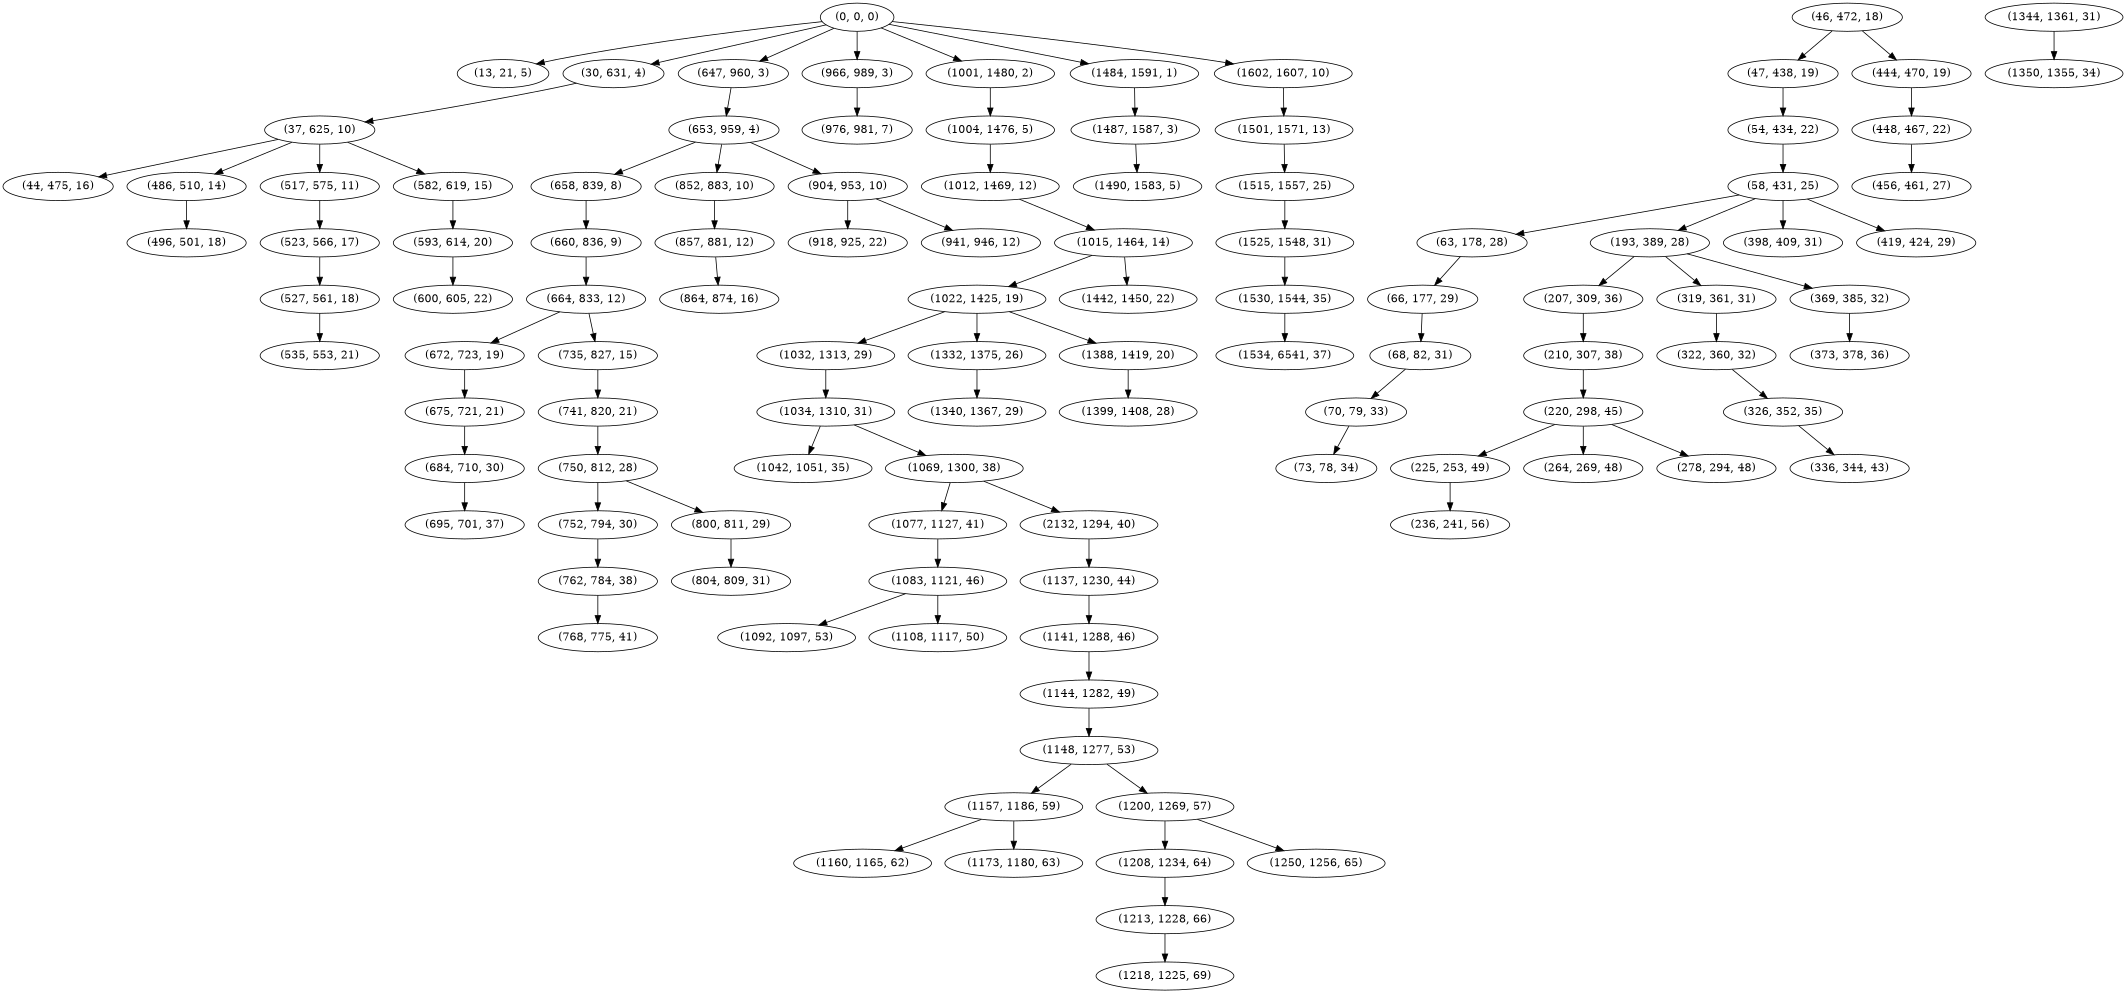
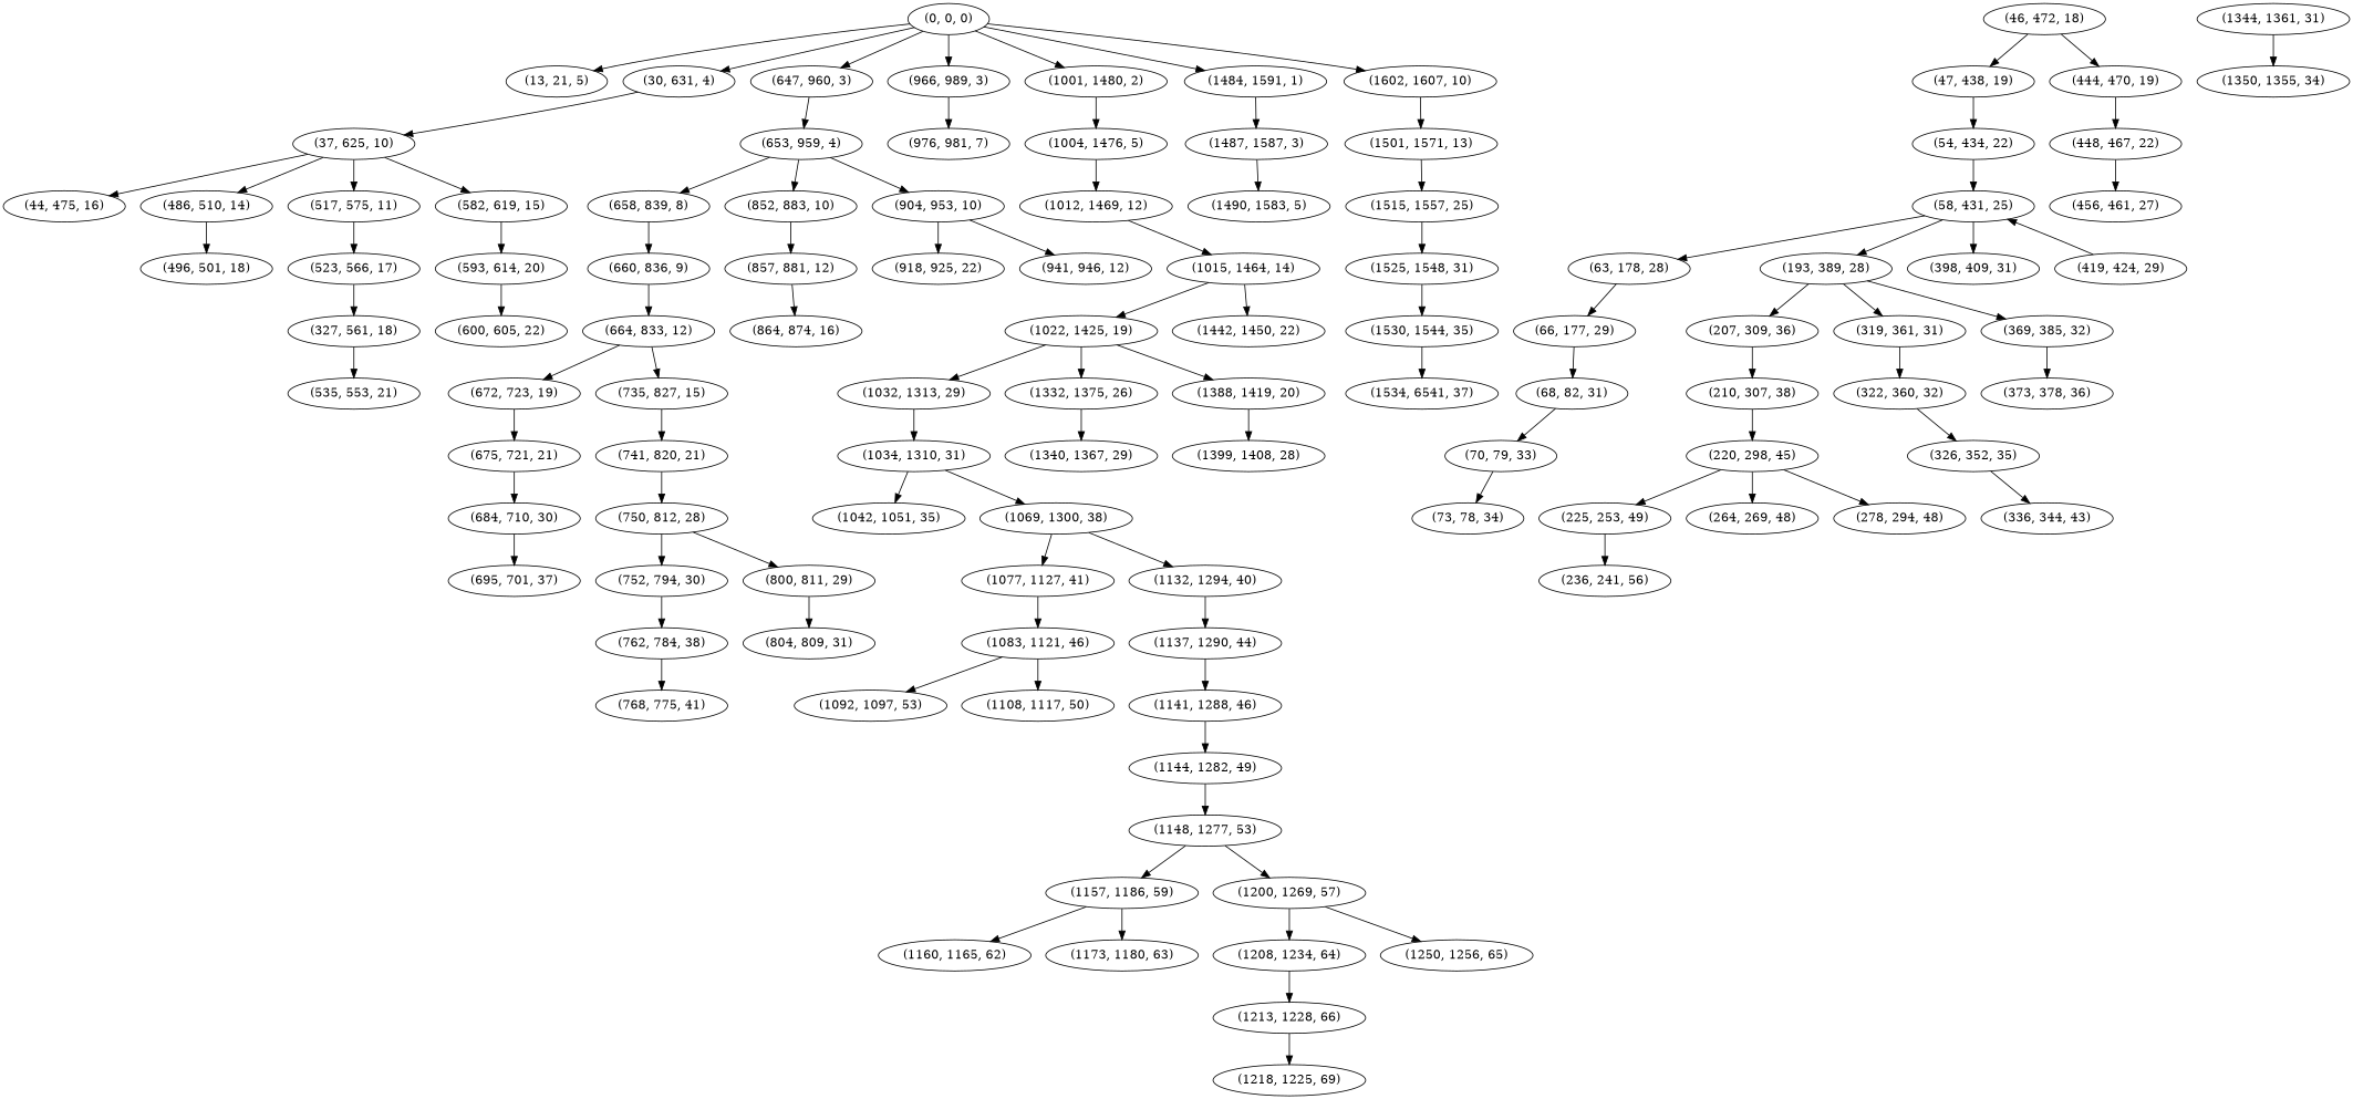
  digraph {
    "(0, 0, 0)"
    "(13, 21, 5)"
    "(30, 631, 4)"
    "(647, 960, 3)"
    "(966, 989, 3)"
    "(1001, 1480, 2)"
    "(1484, 1591, 1)"
    "(1602, 1607, 10)"
    "(37, 625, 10)"
    "(653, 959, 4)"
    "(976, 981, 7)"
    "(1004, 1476, 5)"
    "(1487, 1587, 3)"
    "(1501, 1571, 13)"
    "(44, 475, 16)"
    "(486, 510, 14)"
    "(517, 575, 11)"
    "(582, 619, 15)"
    "(496, 501, 18)"
    "(523, 566, 17)"
    "(593, 614, 20)"
    "(46, 472, 18)"
    "(47, 438, 19)"
    "(444, 470, 19)"
    "(54, 434, 22)"
    "(448, 467, 22)"
    "(58, 431, 25)"
    "(63, 178, 28)"
    "(193, 389, 28)"
    "(398, 409, 31)"
    "(419, 424, 29)"
    "(66, 177, 29)"
    "(207, 309, 36)"
    "(319, 361, 31)"
    "(369, 385, 32)"
    "(68, 82, 31)"
    "(70, 79, 33)"
    "(73, 78, 34)"
    "(210, 307, 38)"
    "(322, 360, 32)"
    "(373, 378, 36)"
    "(220, 298, 45)"
    "(225, 253, 49)"
    "(264, 269, 48)"
    "(278, 294, 48)"
    "(236, 241, 56)"
    "(326, 352, 35)"
    "(336, 344, 43)"
    "(456, 461, 27)"
-   "(527, 561, 18)"
+   "(527, 561, 18)" [label="(327, 561, 18)"]
    "(535, 553, 21)"
    "(600, 605, 22)"
    "(658, 839, 8)"
    "(852, 883, 10)"
    "(904, 953, 10)"
    "(660, 836, 9)"
    "(857, 881, 12)"
    "(918, 925, 22)"
    "(941, 946, 12)"
    "(664, 833, 12)"
    "(672, 723, 19)"
    "(735, 827, 15)"
    "(675, 721, 21)"
    "(741, 820, 21)"
    "(684, 710, 30)"
    "(695, 701, 37)"
    "(750, 812, 28)"
    "(752, 794, 30)"
    "(800, 811, 29)"
    "(762, 784, 38)"
    "(804, 809, 31)"
    "(768, 775, 41)"
    "(864, 874, 16)"
    "(1012, 1469, 12)"
    "(1015, 1464, 14)"
    "(1022, 1425, 19)"
    "(1442, 1450, 22)"
    "(1032, 1313, 29)"
    "(1332, 1375, 26)"
    "(1388, 1419, 20)"
    "(1034, 1310, 31)"
    "(1340, 1367, 29)"
    "(1399, 1408, 28)"
    "(1042, 1051, 35)"
    "(1069, 1300, 38)"
    "(1077, 1127, 41)"
-   "(1132, 1294, 40)" [label="(2132, 1294, 40)"]
+   "(1132, 1294, 40)"
    "(1083, 1121, 46)"
-   "(1137, 1290, 44)" [label="(1137, 1230, 44)"]
+   "(1137, 1290, 44)"
    "(1092, 1097, 53)"
    "(1108, 1117, 50)"
    "(1141, 1288, 46)"
    "(1144, 1282, 49)"
    "(1148, 1277, 53)"
    "(1157, 1186, 59)"
    "(1200, 1269, 57)"
    "(1160, 1165, 62)"
    "(1173, 1180, 63)"
    "(1208, 1234, 64)"
    "(1250, 1256, 65)"
    "(1213, 1228, 66)"
    "(1218, 1225, 69)"
    "(1344, 1361, 31)"
    "(1350, 1355, 34)"
    "(1490, 1583, 5)"
    "(1515, 1557, 25)"
    "(1525, 1548, 31)"
    "(1530, 1544, 35)"
    n109 [label="(1534, 6541, 37)"]
    "(0, 0, 0)" -> "(13, 21, 5)"
    "(0, 0, 0)" -> "(30, 631, 4)"
    "(0, 0, 0)" -> "(647, 960, 3)"
    "(0, 0, 0)" -> "(966, 989, 3)"
    "(0, 0, 0)" -> "(1001, 1480, 2)"
    "(0, 0, 0)" -> "(1484, 1591, 1)"
    "(0, 0, 0)" -> "(1602, 1607, 10)"
    "(30, 631, 4)" -> "(37, 625, 10)"
    "(647, 960, 3)" -> "(653, 959, 4)"
    "(966, 989, 3)" -> "(976, 981, 7)"
    "(1001, 1480, 2)" -> "(1004, 1476, 5)"
    "(1484, 1591, 1)" -> "(1487, 1587, 3)"
    "(1602, 1607, 10)" -> "(1501, 1571, 13)"
    "(37, 625, 10)" -> "(44, 475, 16)"
    "(37, 625, 10)" -> "(486, 510, 14)"
    "(37, 625, 10)" -> "(517, 575, 11)"
    "(37, 625, 10)" -> "(582, 619, 15)"
    "(653, 959, 4)" -> "(658, 839, 8)"
    "(653, 959, 4)" -> "(852, 883, 10)"
    "(653, 959, 4)" -> "(904, 953, 10)"
    "(1004, 1476, 5)" -> "(1012, 1469, 12)"
    "(1487, 1587, 3)" -> "(1490, 1583, 5)"
    "(1501, 1571, 13)" -> "(1515, 1557, 25)"
    "(486, 510, 14)" -> "(496, 501, 18)"
    "(517, 575, 11)" -> "(523, 566, 17)"
    "(582, 619, 15)" -> "(593, 614, 20)"
    "(523, 566, 17)" -> "(527, 561, 18)"
    "(593, 614, 20)" -> "(600, 605, 22)"
    "(46, 472, 18)" -> "(47, 438, 19)"
    "(46, 472, 18)" -> "(444, 470, 19)"
    "(47, 438, 19)" -> "(54, 434, 22)"
    "(444, 470, 19)" -> "(448, 467, 22)"
    "(54, 434, 22)" -> "(58, 431, 25)"
    "(448, 467, 22)" -> "(456, 461, 27)"
    "(58, 431, 25)" -> "(63, 178, 28)"
    "(58, 431, 25)" -> "(193, 389, 28)"
    "(58, 431, 25)" -> "(398, 409, 31)"
-   "(58, 431, 25)" -> "(419, 424, 29)"
+   "(419, 424, 29)" -> "(58, 431, 25)"
    "(63, 178, 28)" -> "(66, 177, 29)"
    "(193, 389, 28)" -> "(207, 309, 36)"
    "(193, 389, 28)" -> "(319, 361, 31)"
    "(193, 389, 28)" -> "(369, 385, 32)"
    "(66, 177, 29)" -> "(68, 82, 31)"
    "(207, 309, 36)" -> "(210, 307, 38)"
    "(319, 361, 31)" -> "(322, 360, 32)"
    "(369, 385, 32)" -> "(373, 378, 36)"
    "(68, 82, 31)" -> "(70, 79, 33)"
    "(70, 79, 33)" -> "(73, 78, 34)"
    "(210, 307, 38)" -> "(220, 298, 45)"
    "(322, 360, 32)" -> "(326, 352, 35)"
    "(220, 298, 45)" -> "(225, 253, 49)"
    "(220, 298, 45)" -> "(264, 269, 48)"
    "(220, 298, 45)" -> "(278, 294, 48)"
    "(225, 253, 49)" -> "(236, 241, 56)"
    "(326, 352, 35)" -> "(336, 344, 43)"
    "(527, 561, 18)" -> "(535, 553, 21)"
    "(658, 839, 8)" -> "(660, 836, 9)"
    "(852, 883, 10)" -> "(857, 881, 12)"
    "(904, 953, 10)" -> "(918, 925, 22)"
    "(904, 953, 10)" -> "(941, 946, 12)"
    "(660, 836, 9)" -> "(664, 833, 12)"
    "(857, 881, 12)" -> "(864, 874, 16)"
    "(664, 833, 12)" -> "(672, 723, 19)"
    "(664, 833, 12)" -> "(735, 827, 15)"
    "(672, 723, 19)" -> "(675, 721, 21)"
    "(735, 827, 15)" -> "(741, 820, 21)"
    "(675, 721, 21)" -> "(684, 710, 30)"
    "(741, 820, 21)" -> "(750, 812, 28)"
    "(684, 710, 30)" -> "(695, 701, 37)"
    "(750, 812, 28)" -> "(752, 794, 30)"
    "(750, 812, 28)" -> "(800, 811, 29)"
    "(752, 794, 30)" -> "(762, 784, 38)"
    "(800, 811, 29)" -> "(804, 809, 31)"
    "(762, 784, 38)" -> "(768, 775, 41)"
    "(1012, 1469, 12)" -> "(1015, 1464, 14)"
    "(1015, 1464, 14)" -> "(1022, 1425, 19)"
    "(1015, 1464, 14)" -> "(1442, 1450, 22)"
    "(1022, 1425, 19)" -> "(1032, 1313, 29)"
    "(1022, 1425, 19)" -> "(1332, 1375, 26)"
    "(1022, 1425, 19)" -> "(1388, 1419, 20)"
    "(1032, 1313, 29)" -> "(1034, 1310, 31)"
    "(1332, 1375, 26)" -> "(1340, 1367, 29)"
    "(1388, 1419, 20)" -> "(1399, 1408, 28)"
    "(1034, 1310, 31)" -> "(1042, 1051, 35)"
    "(1034, 1310, 31)" -> "(1069, 1300, 38)"
    "(1069, 1300, 38)" -> "(1077, 1127, 41)"
    "(1069, 1300, 38)" -> "(1132, 1294, 40)"
    "(1077, 1127, 41)" -> "(1083, 1121, 46)"
    "(1132, 1294, 40)" -> "(1137, 1290, 44)"
    "(1083, 1121, 46)" -> "(1092, 1097, 53)"
    "(1083, 1121, 46)" -> "(1108, 1117, 50)"
    "(1137, 1290, 44)" -> "(1141, 1288, 46)"
    "(1141, 1288, 46)" -> "(1144, 1282, 49)"
    "(1144, 1282, 49)" -> "(1148, 1277, 53)"
    "(1148, 1277, 53)" -> "(1157, 1186, 59)"
    "(1148, 1277, 53)" -> "(1200, 1269, 57)"
    "(1157, 1186, 59)" -> "(1160, 1165, 62)"
    "(1157, 1186, 59)" -> "(1173, 1180, 63)"
    "(1200, 1269, 57)" -> "(1208, 1234, 64)"
    "(1200, 1269, 57)" -> "(1250, 1256, 65)"
    "(1208, 1234, 64)" -> "(1213, 1228, 66)"
    "(1213, 1228, 66)" -> "(1218, 1225, 69)"
    "(1344, 1361, 31)" -> "(1350, 1355, 34)"
    "(1515, 1557, 25)" -> "(1525, 1548, 31)"
    "(1525, 1548, 31)" -> "(1530, 1544, 35)"
    "(1530, 1544, 35)" -> n109
  }
